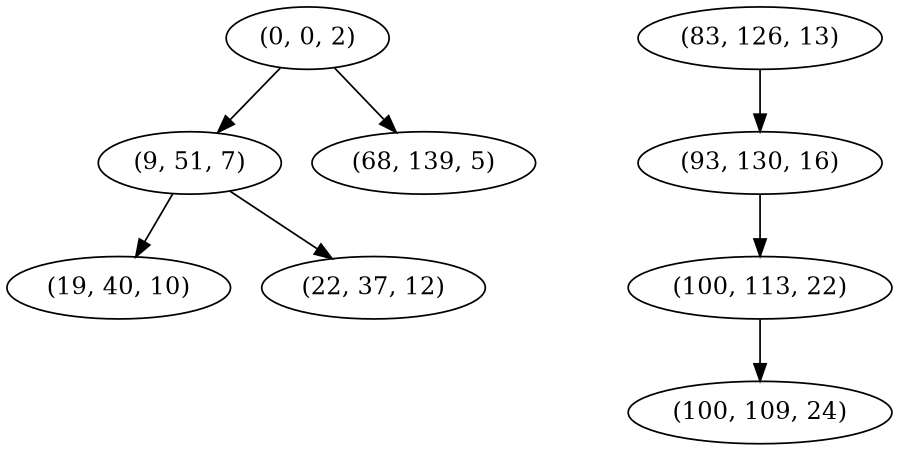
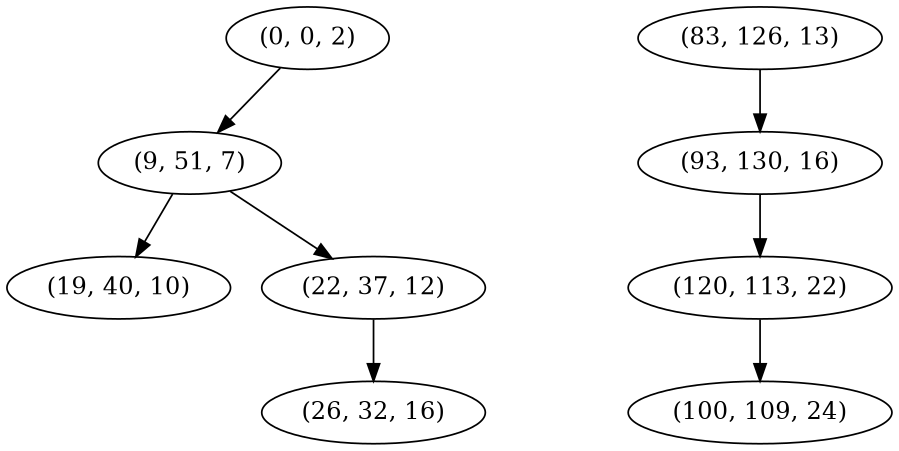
  digraph {
    n1 [label="(0, 0, 2)"]
    "(9, 51, 7)"
-   "(68, 139, 5)"
    "(19, 40, 10)"
    "(22, 37, 12)"
+   "(26, 32, 16)"
    n7 [label="(93, 130, 16)"]
    "(83, 126, 13)"
-   "(100, 113, 22)"
+   "(100, 113, 22)" [label="(120, 113, 22)"]
    n10 [label="(100, 109, 24)"]
    n1 -> "(9, 51, 7)"
-   n1 -> "(68, 139, 5)"
    "(9, 51, 7)" -> "(19, 40, 10)"
    "(9, 51, 7)" -> "(22, 37, 12)"
+   "(22, 37, 12)" -> "(26, 32, 16)"
    n7 -> "(100, 113, 22)"
    "(83, 126, 13)" -> n7
    "(100, 113, 22)" -> n10
  }
